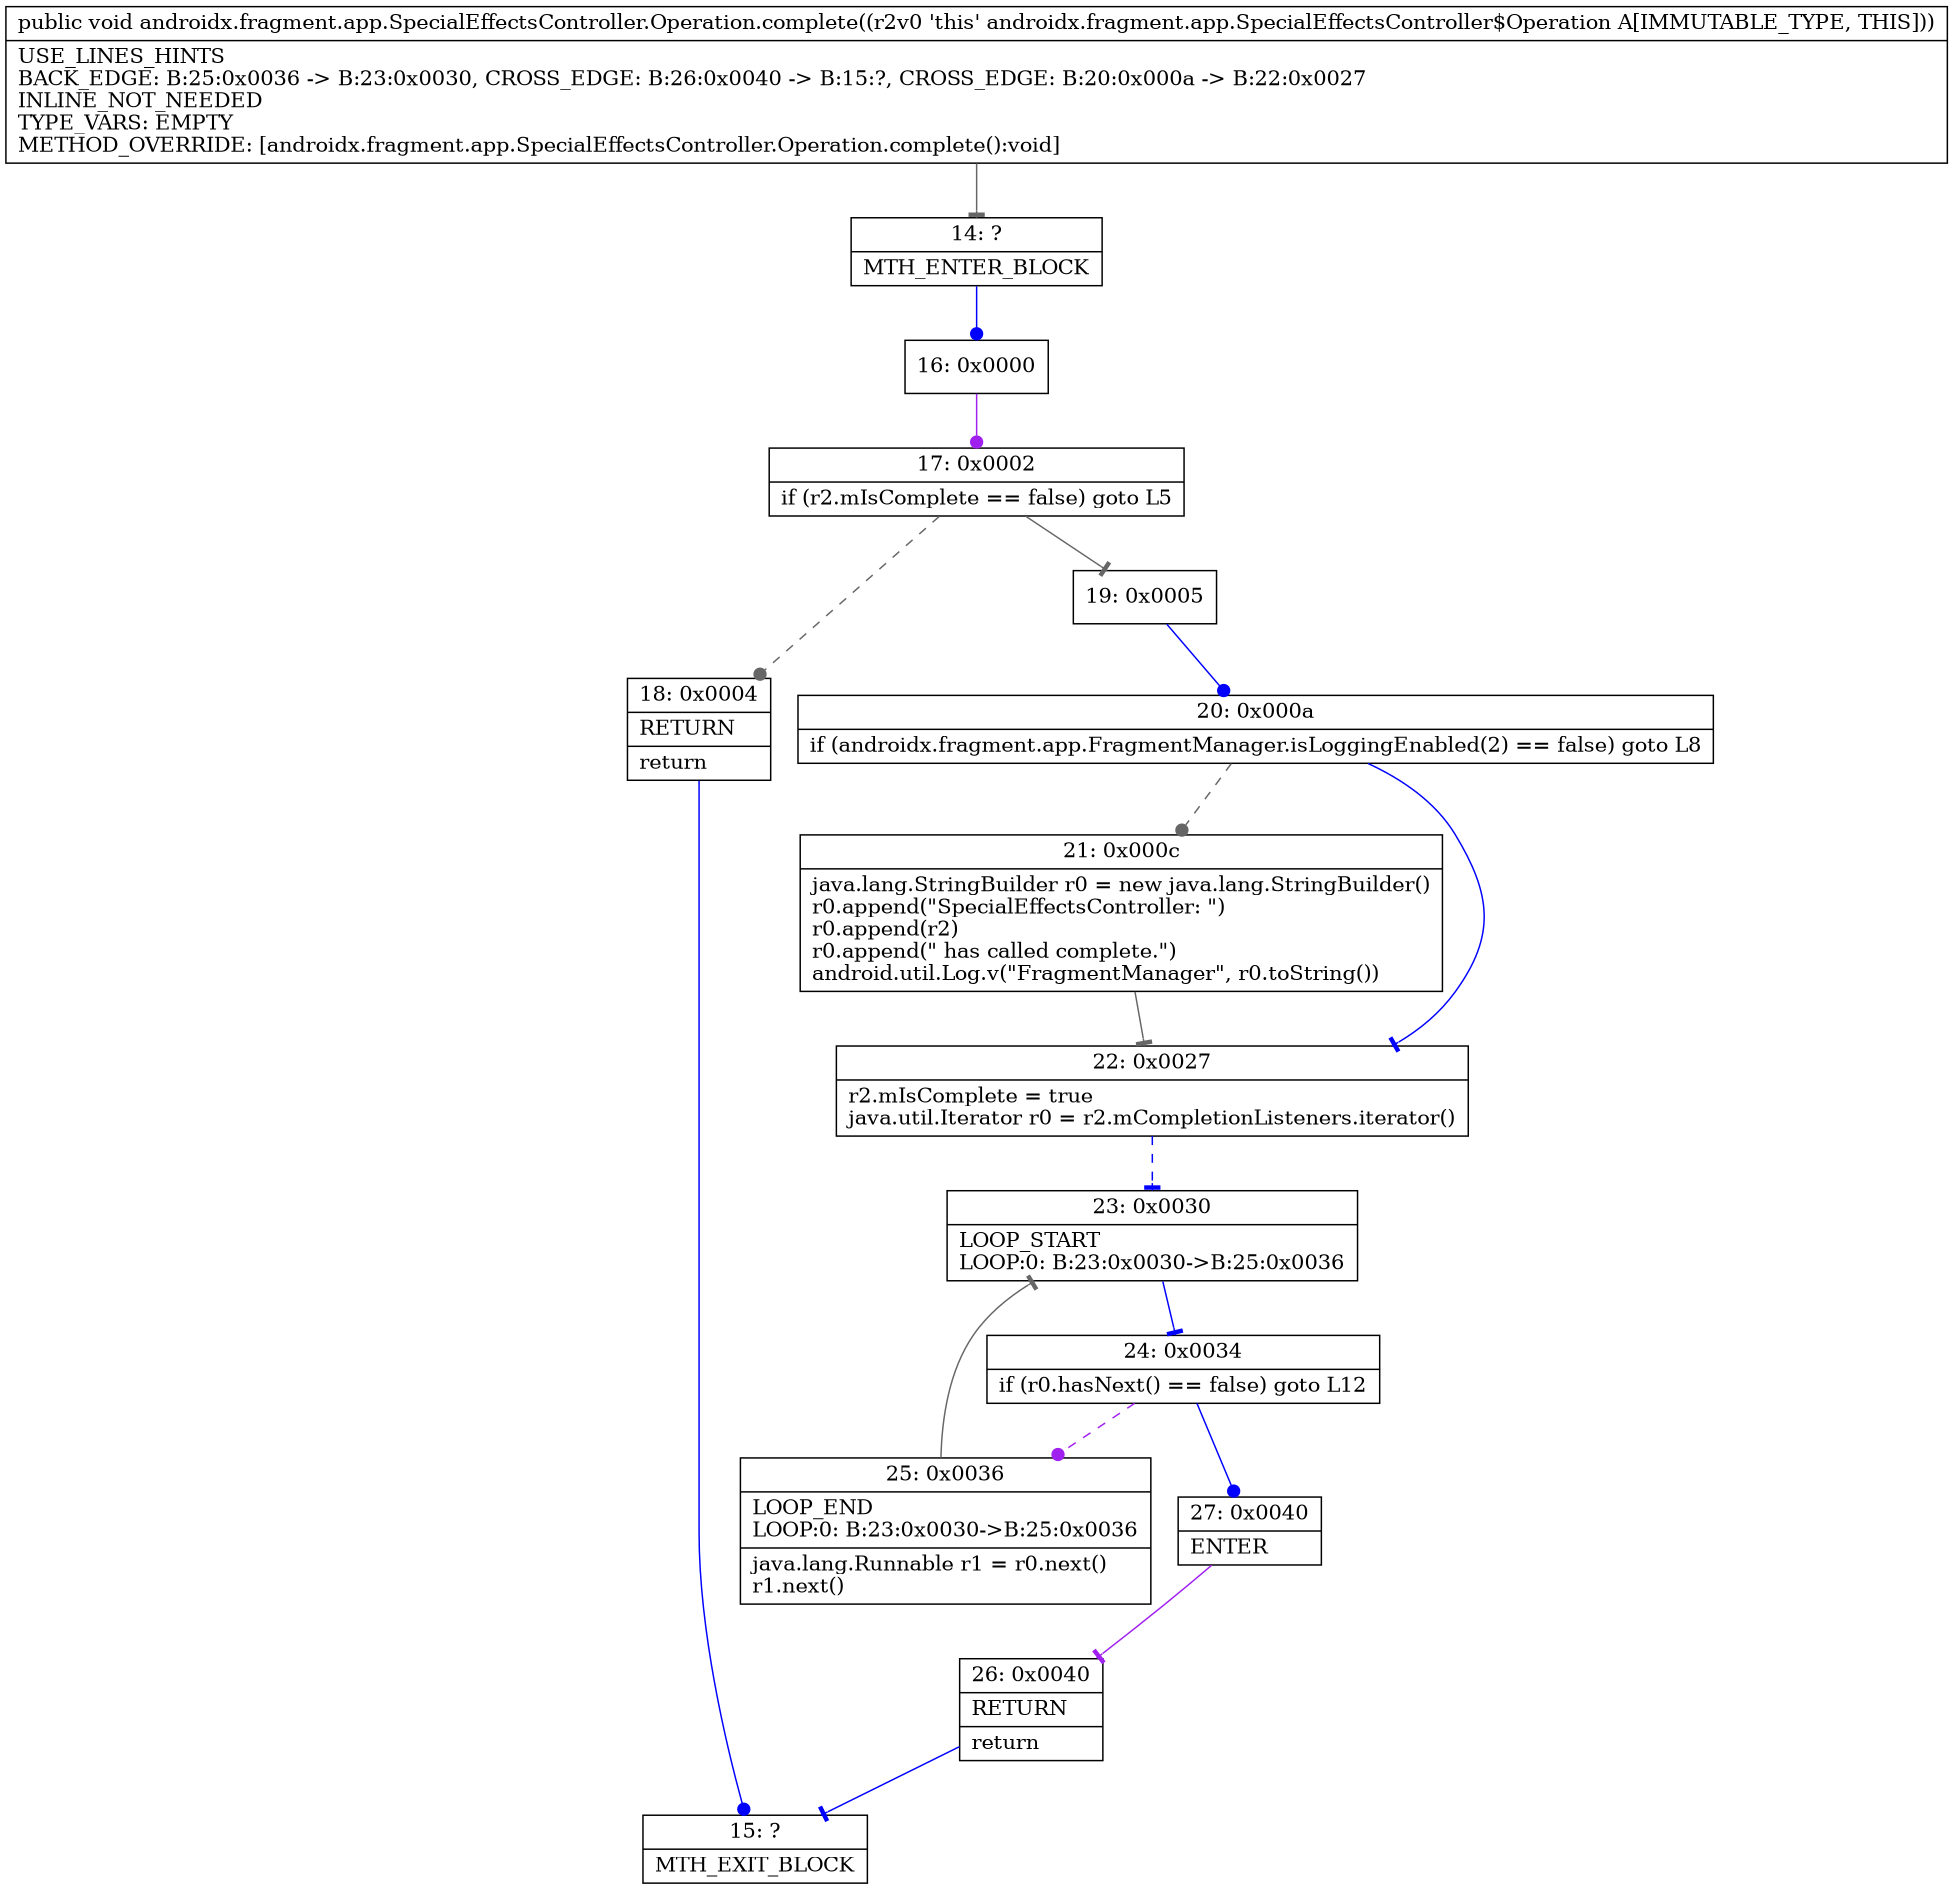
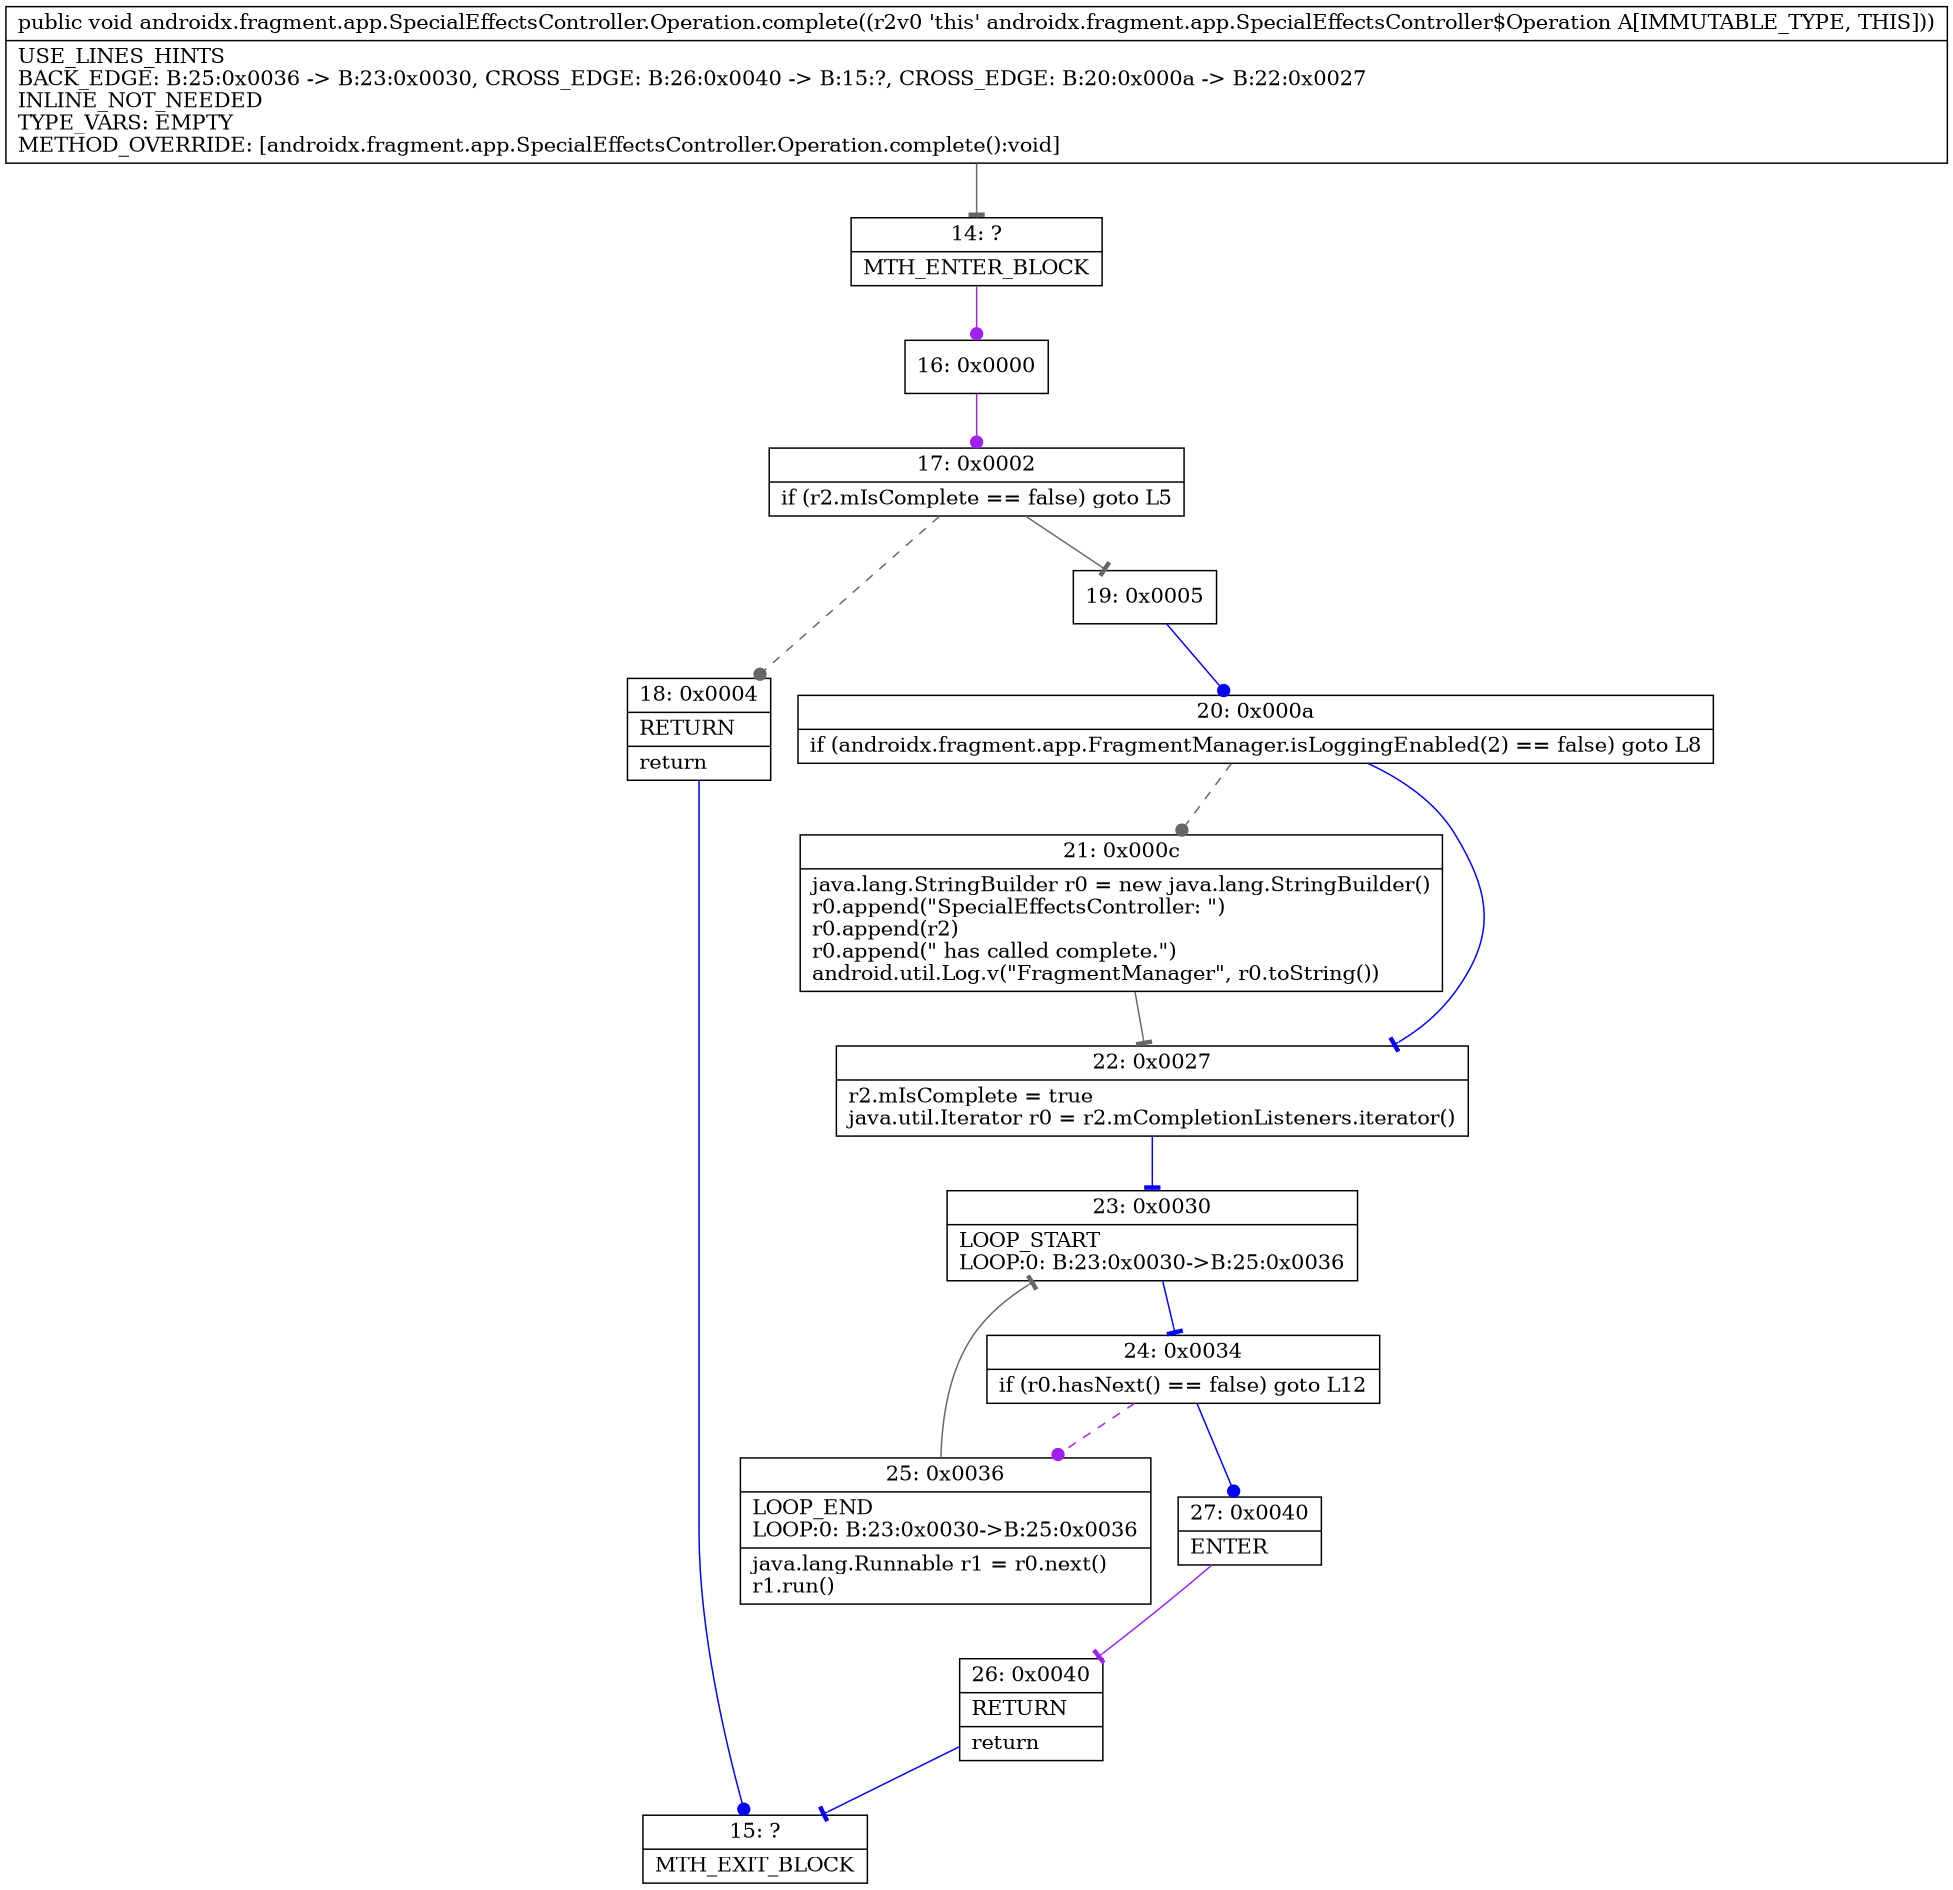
  digraph {
    node [shape=record]
    edge [arrowhead=tee color=blue]
    n1 [label="{14\:\ ?|MTH_ENTER_BLOCK\l}"]
    n2 [label="{16\:\ 0x0000}"]
    n3 [label="{17\:\ 0x0002|if (r2.mIsComplete == false) goto L5\l}"]
    n4 [label="{18\:\ 0x0004|RETURN\l|return\l}"]
    n5 [label="{19\:\ 0x0005}"]
    n6 [label="{15\:\ ?|MTH_EXIT_BLOCK\l}"]
    n7 [label="{20\:\ 0x000a|if (androidx.fragment.app.FragmentManager.isLoggingEnabled(2) == false) goto L8\l}"]
    n8 [label="{21\:\ 0x000c|java.lang.StringBuilder r0 = new java.lang.StringBuilder()\lr0.append(\"SpecialEffectsController: \")\lr0.append(r2)\lr0.append(\" has called complete.\")\landroid.util.Log.v(\"FragmentManager\", r0.toString())\l}"]
    n9 [label="{22\:\ 0x0027|r2.mIsComplete = true\ljava.util.Iterator r0 = r2.mCompletionListeners.iterator()\l}"]
    n10 [label="{23\:\ 0x0030|LOOP_START\lLOOP:0: B:23:0x0030\-\>B:25:0x0036\l}"]
    n11 [label="{24\:\ 0x0034|if (r0.hasNext() == false) goto L12\l}"]
-   n12 [label="{25\:\ 0x0036|LOOP_END\lLOOP:0: B:23:0x0030\-\>B:25:0x0036\l|java.lang.Runnable r1 = r0.next()\lr1.next()\l}"]
+   n12 [label="{25\:\ 0x0036|LOOP_END\lLOOP:0: B:23:0x0030\-\>B:25:0x0036\l|java.lang.Runnable r1 = r0.next()\lr1.run()\l}"]
    n13 [label="{27\:\ 0x0040|ENTER\l}"]
    n14 [label="{26\:\ 0x0040|RETURN\l|return\l}"]
    n15 [label="{public void androidx.fragment.app.SpecialEffectsController.Operation.complete((r2v0 'this' androidx.fragment.app.SpecialEffectsController$Operation A[IMMUTABLE_TYPE, THIS]))  | USE_LINES_HINTS\lBACK_EDGE: B:25:0x0036 \-\> B:23:0x0030, CROSS_EDGE: B:26:0x0040 \-\> B:15:?, CROSS_EDGE: B:20:0x000a \-\> B:22:0x0027\lINLINE_NOT_NEEDED\lTYPE_VARS: EMPTY\lMETHOD_OVERRIDE: [androidx.fragment.app.SpecialEffectsController.Operation.complete():void]\l}"]
-   n1 -> n2 [arrowhead=dot]
+   n1 -> n2 [arrowhead=dot color=purple]
    n2 -> n3 [arrowhead=dot color=purple]
    n3 -> n4 [arrowhead=dot color=gray40 style=dashed]
    n3 -> n5 [color=gray40]
    n4 -> n6 [arrowhead=dot]
    n5 -> n7 [arrowhead=dot]
    n7 -> n8 [arrowhead=dot color=gray40 style=dashed]
    n7 -> n9
    n8 -> n9 [color=gray40]
-   n9 -> n10 [style=dashed]
+   n9 -> n10
    n10 -> n11
    n11 -> n12 [arrowhead=dot color=purple style=dashed]
    n11 -> n13 [arrowhead=dot]
    n12 -> n10 [color=gray40]
    n13 -> n14 [color=purple]
    n14 -> n6
    n15 -> n1 [color=gray40]
  }
